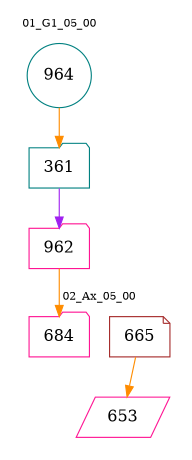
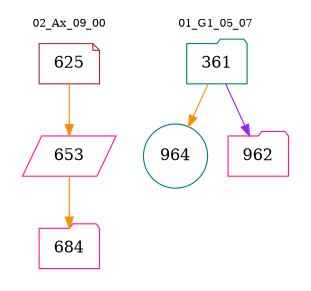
  digraph {
    node [color=deeppink shape=folder]
    edge [color=darkorange]
-   n1 [color=brown label=665 shape=note]
+   n1 [color=brown label=625 shape=note]
    n2 [label=653 shape=parallelogram]
    n3 [label=684]
    n4 [color=teal label=964 shape=circle]
    n5 [color=teal label=361]
    n6 [label=962]
    subgraph cluster_1 {
      color=white
      fontsize=10
-     label="02_Ax_05_00"
+     label="02_Ax_09_00"
      n1
      n2
      n3
    }
    subgraph cluster_2 {
      color=white
      fontsize=10
-     label="01_G1_05_00"
+     label="01_G1_05_07"
      n4
      n5
      n6
    }
    n1 -> n2
-   n6 -> n3
-   n4 -> n5
+   n2 -> n3
+   n5 -> n4
    n5 -> n6 [color=purple]
  }
